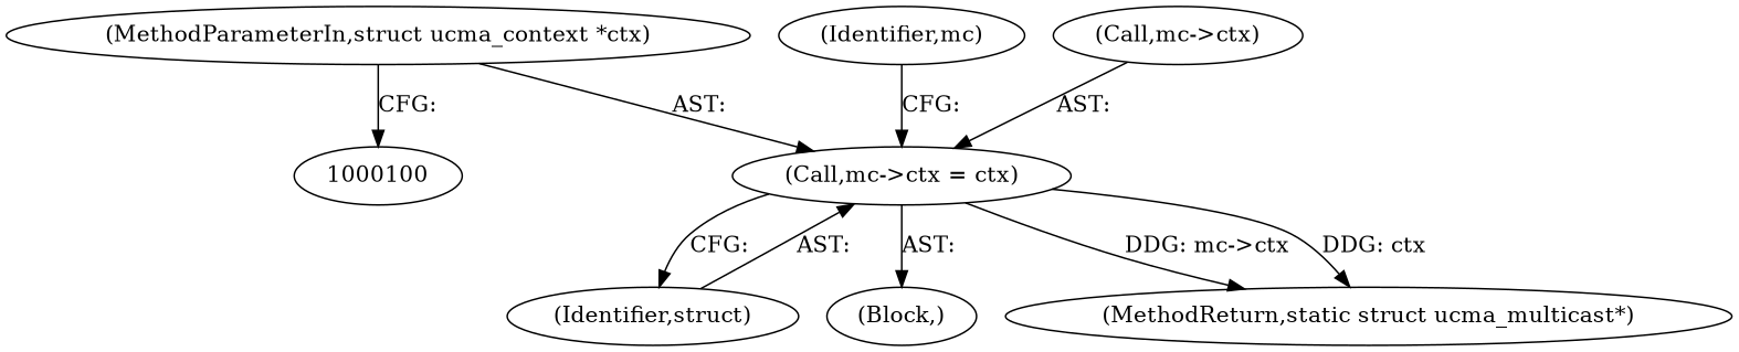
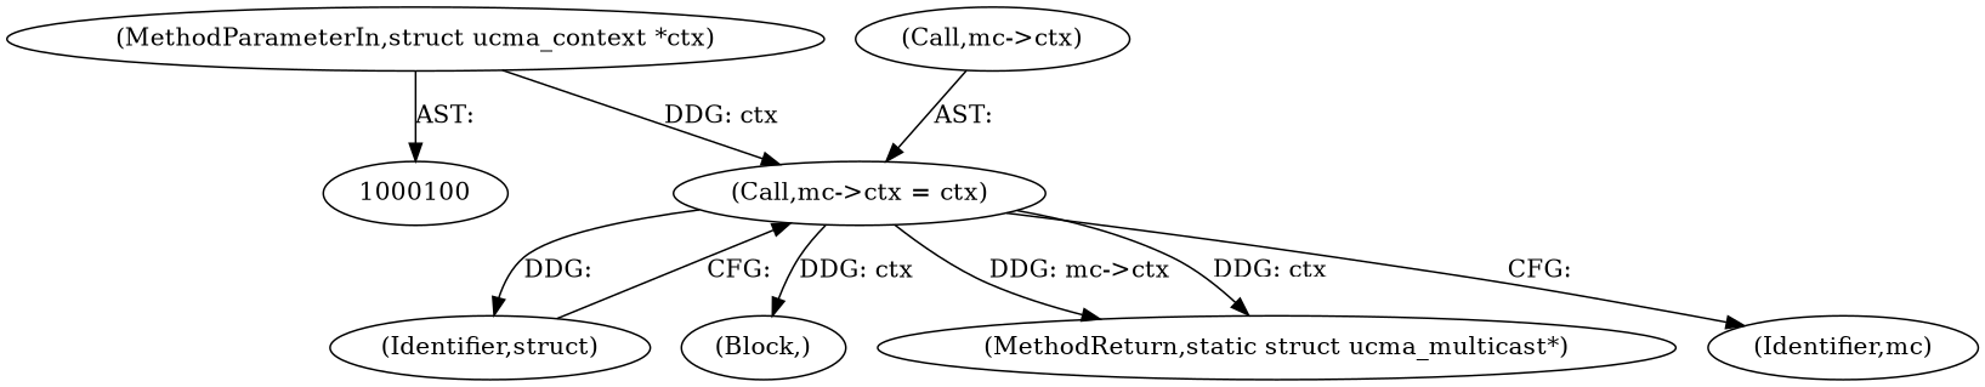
  digraph {
    n1 [label="(Call,mc->ctx = ctx)"]
    n2 [label="(Identifier,struct)"]
    n3 [label="(Block,)"]
    n4 [label="(MethodReturn,static struct ucma_multicast*)"]
    n5 [label="(MethodParameterIn,struct ucma_context *ctx)"]
    1000100
    n7 [label="(Identifier,mc)"]
    n8 [label="(Call,mc->ctx)"]
-   n1 -> n2 [label="CFG: "]
-   n1 -> n3 [label="AST: "]
+   n1 -> n2 [label="DDG: "]
+   n1 -> n3 [label="DDG: ctx"]
    n1 -> n4 [label="DDG: mc->ctx"]
    n1 -> n4 [label="DDG: ctx"]
-   n2 -> n1 [label="AST: "]
-   n5 -> n1 [label="AST: "]
-   n5 -> 1000100 [label="CFG: "]
-   n7 -> n1 [label="CFG: "]
+   n2 -> n1 [label="CFG: "]
+   n5 -> n1 [label="DDG: ctx"]
+   n5 -> 1000100 [label="AST: "]
+   n1 -> n7 [label="CFG: "]
    n8 -> n1 [label="AST: "]
  }
